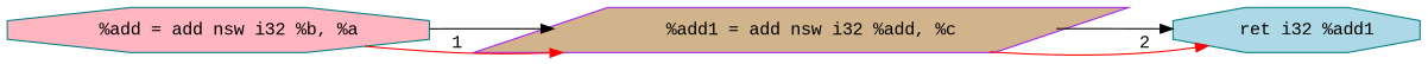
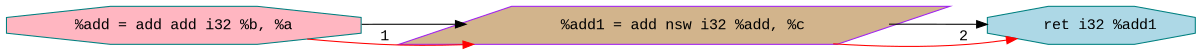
  digraph {
    rankdir=LR
    fontname="Liberation Mono"
    node [shape=octagon style=filled color=teal fontname="Liberation Mono"]
    edge [fontname="Liberation Mono"]
-   n1 [label="  %add = add nsw i32 %b, %a" fillcolor=lightpink]
+   n1 [label="%add = add add i32 %b, %a" fillcolor=lightpink]
    n2 [label="  %add1 = add nsw i32 %add, %c" shape=parallelogram fillcolor=tan color=purple]
    n3 [label="  ret i32 %add1" fillcolor=lightblue]
    n1 -> n2
    n1 -> n2 [color=red label=1]
    n2 -> n3
    n2 -> n3 [color=red label=2]
  }
